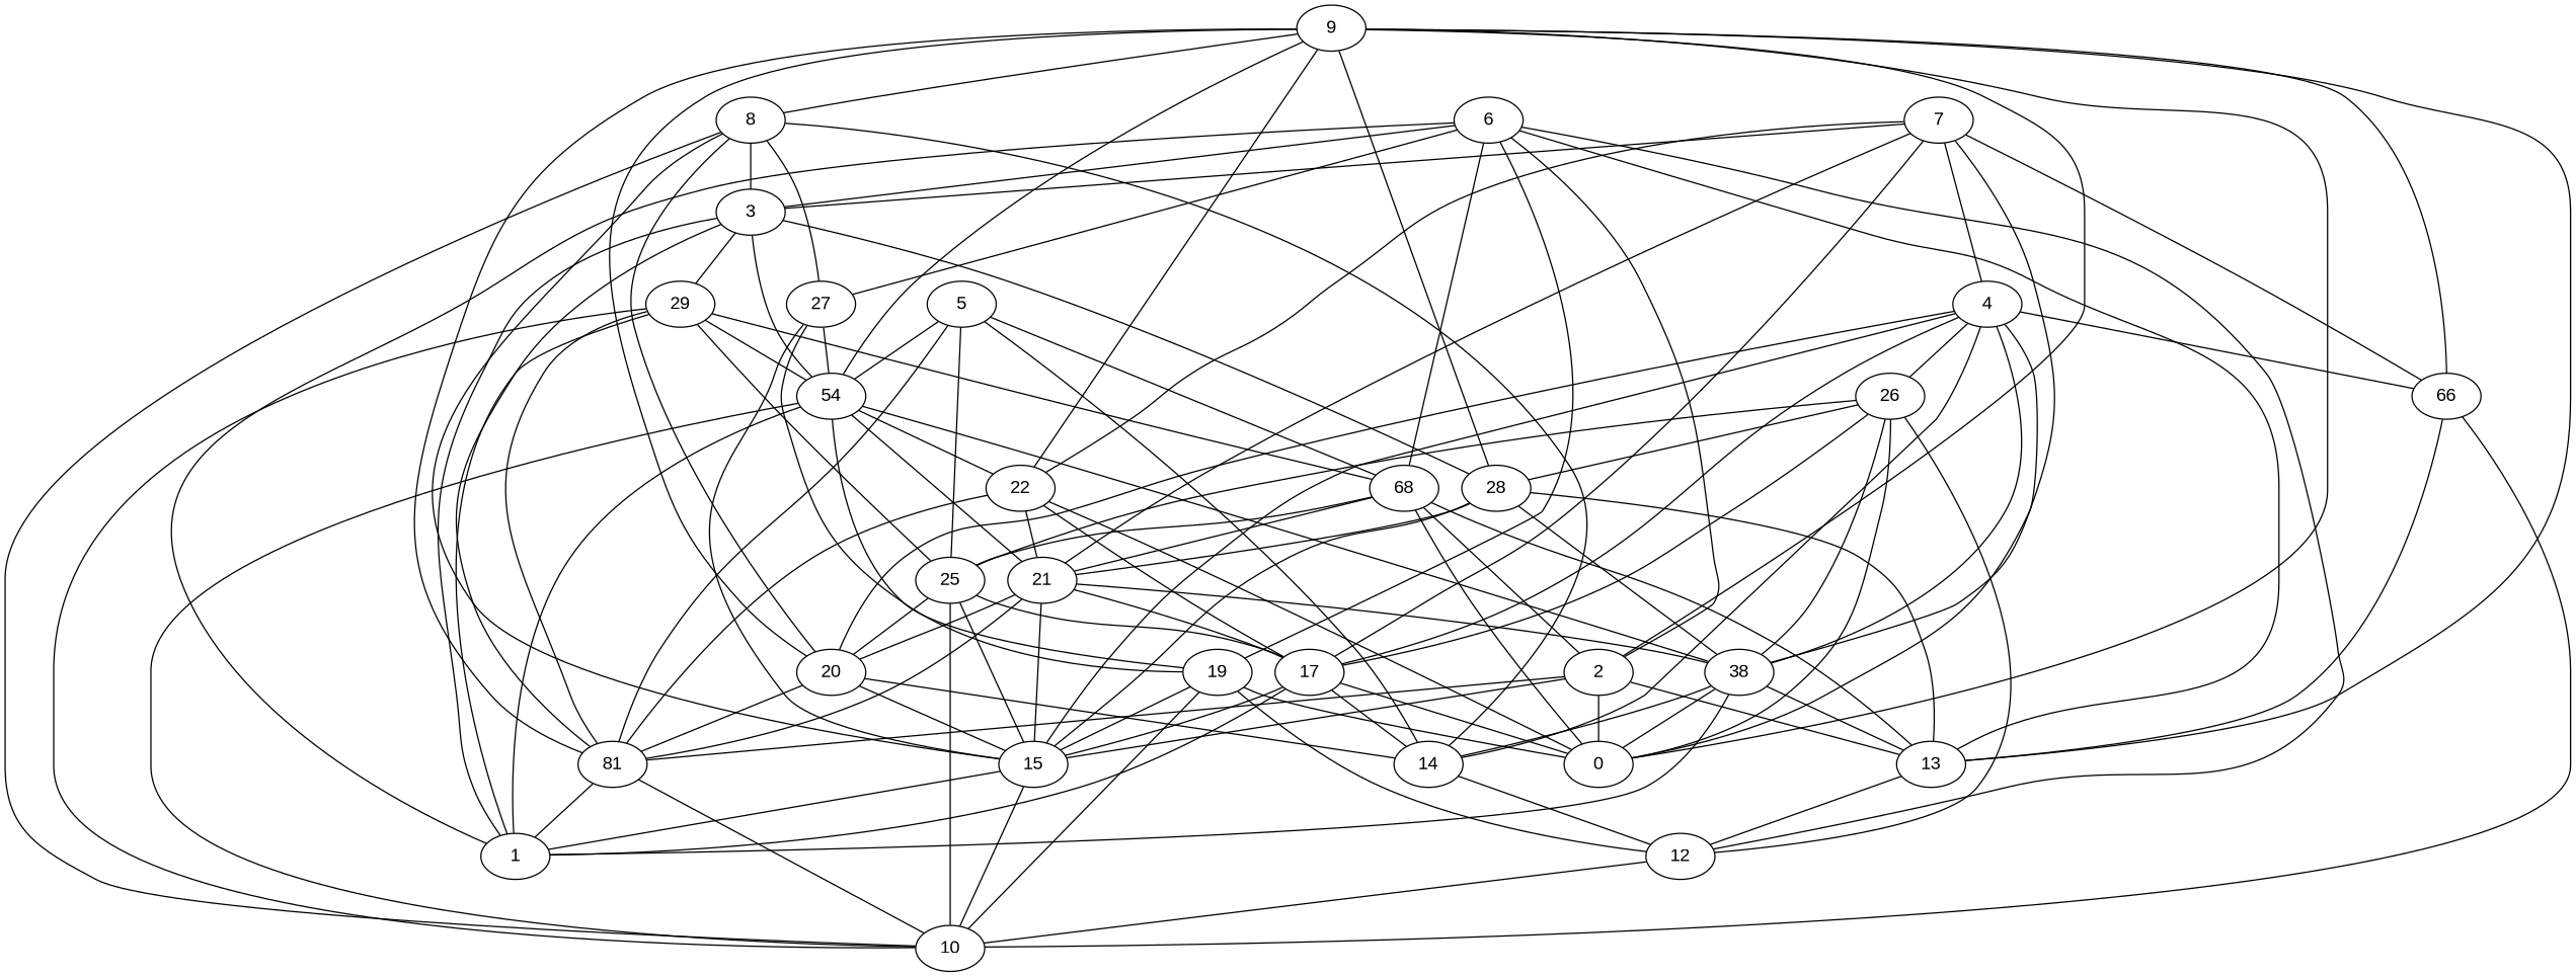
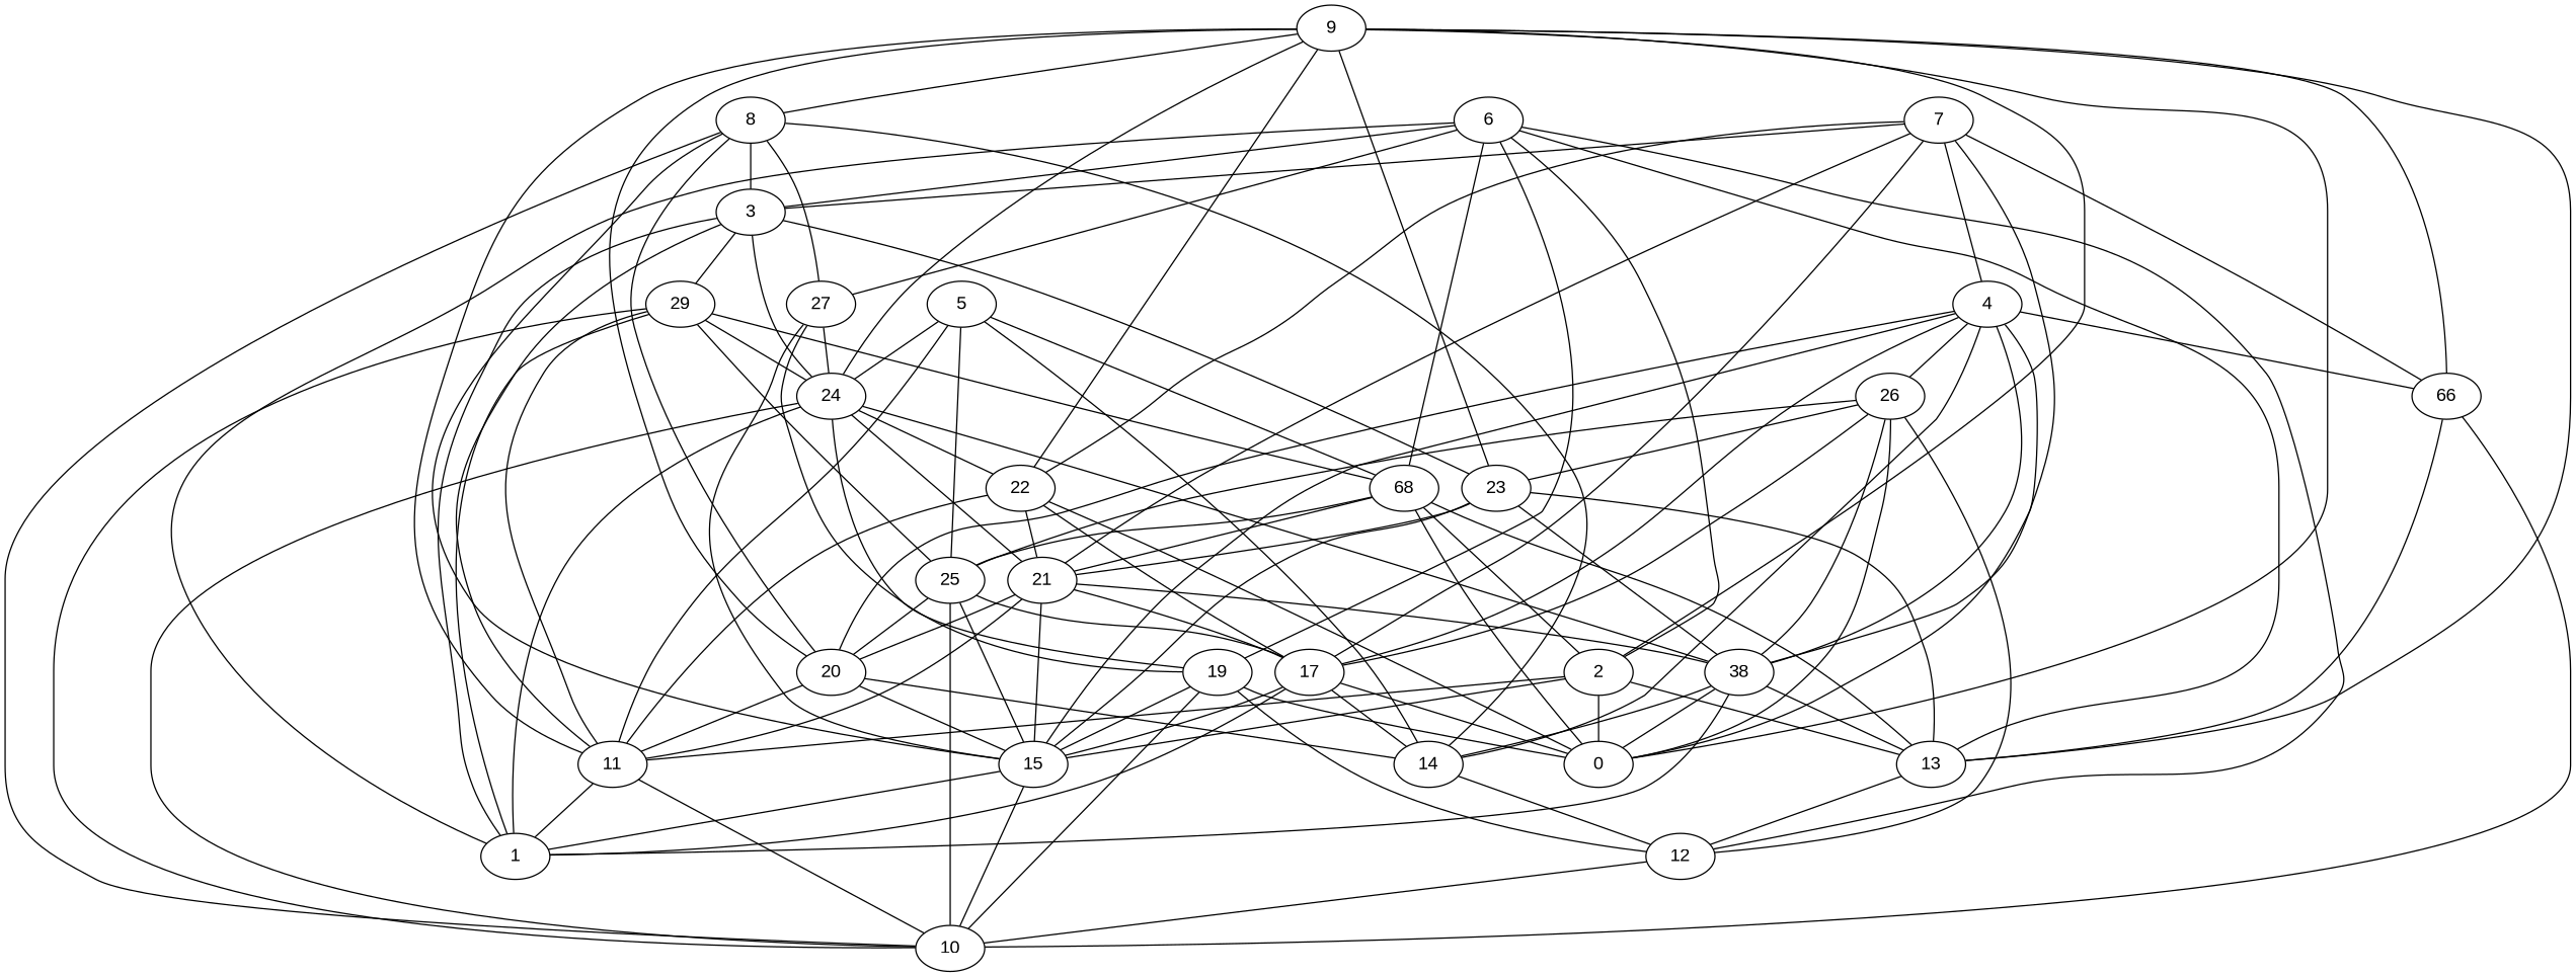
  digraph {
    fontname="Liberation Sans"
    node [fontname="Liberation Sans"]
    edge [color=black dir=none fontname="Liberation Sans"]
    8
    3
    27
    14
    10
    20
    15
-   11 [label=81]
-   24 [label=54]
+   11
+   24
    29
    1
-   23 [label=28]
+   23
    26
    12
    0
    25
    n17 [label=38]
    17
    22
    21
    9
    13
    n23 [label=66]
    2
    19
    n26 [label=68]
    5
    7
    4
    6
    subgraph sub_1 {
      8
      3
      27
      14
      10
      20
      15
      11
      24
      29
      1
      23
      26
      12
      0
      25
      n17
      17
      22
      21
      9
      13
      n23
      2
      19
      n26
      5
      7
      4
      6
    }
    8 -> 3
    8 -> 27
    8 -> 14
    8 -> 10
    8 -> 20
    8 -> 15
    3 -> 11
    3 -> 24
    3 -> 29
    3 -> 1
    3 -> 23
    27 -> 15
    27 -> 24
    27 -> 19
    14 -> 12
    20 -> 14
    20 -> 15
    20 -> 11
    15 -> 10
    15 -> 1
    11 -> 10
    11 -> 1
    24 -> 10
    24 -> 1
    24 -> n17
    24 -> 22
    24 -> 21
    24 -> 19
    29 -> 10
    29 -> 11
    29 -> 24
    29 -> 1
    29 -> 25
    29 -> n26
    23 -> 15
    23 -> n17
    23 -> 21
    23 -> 13
    26 -> 23
    26 -> 12
    26 -> 0
    26 -> 25
    26 -> n17
    26 -> 17
    12 -> 10
    25 -> 10
    25 -> 20
    25 -> 15
    25 -> 17
    n17 -> 14
    n17 -> 1
    n17 -> 0
    n17 -> 13
    17 -> 14
    17 -> 15
    17 -> 1
    17 -> 0
    22 -> 11
    22 -> 0
    22 -> 17
    22 -> 21
    21 -> 20
    21 -> 15
    21 -> 11
    21 -> n17
    21 -> 17
    9 -> 8
    9 -> 20
    9 -> 11
    9 -> 24
    9 -> 23
    9 -> 0
    9 -> 22
    9 -> 13
    9 -> n23
    9 -> 2
    13 -> 12
    n23 -> 10
    n23 -> 13
    2 -> 15
    2 -> 11
    2 -> 0
    2 -> 13
    19 -> 10
    19 -> 15
    19 -> 12
    19 -> 0
    n26 -> 0
    n26 -> 25
    n26 -> 21
    n26 -> 13
    n26 -> 2
    5 -> 14
    5 -> 11
    5 -> 24
    5 -> 25
    5 -> n26
    7 -> 3
    7 -> n17
    7 -> 17
    7 -> 22
    7 -> 21
    7 -> n23
    7 -> 4
    4 -> 14
    4 -> 20
    4 -> 15
    4 -> 26
    4 -> 0
    4 -> n17
    4 -> 17
    4 -> n23
    6 -> 3
    6 -> 27
    6 -> 1
    6 -> 12
    6 -> 13
    6 -> 2
    6 -> 19
    6 -> n26
  }
